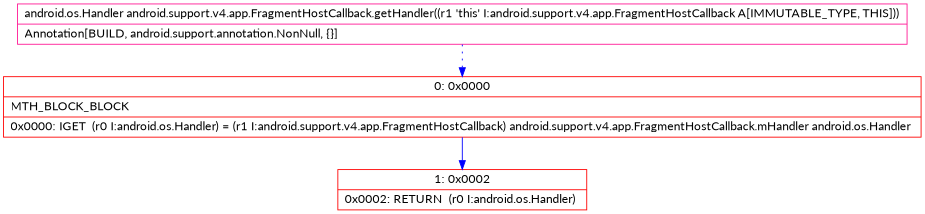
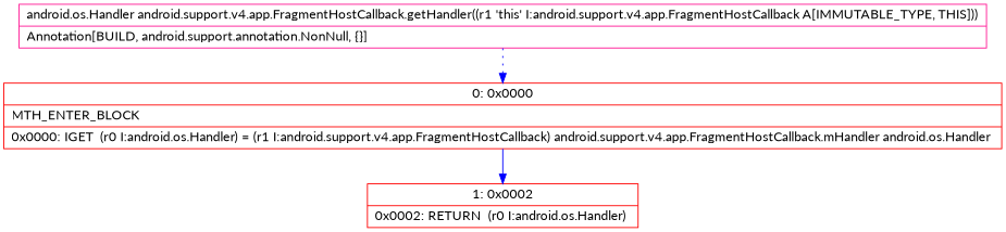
  digraph {
    fontname=Lato
    node [shape=record color=red fontname=Lato]
    edge [color=blue fontname=Lato]
-   n1 [label="{0\:\ 0x0000|MTH_BLOCK_BLOCK\l|0x0000: IGET  (r0 I:android.os.Handler) = (r1 I:android.support.v4.app.FragmentHostCallback) android.support.v4.app.FragmentHostCallback.mHandler android.os.Handler \l}"]
+   n1 [label="{0\:\ 0x0000|MTH_ENTER_BLOCK\l|0x0000: IGET  (r0 I:android.os.Handler) = (r1 I:android.support.v4.app.FragmentHostCallback) android.support.v4.app.FragmentHostCallback.mHandler android.os.Handler \l}"]
    n2 [label="{1\:\ 0x0002|0x0002: RETURN  (r0 I:android.os.Handler) \l}"]
    n3 [label="{android.os.Handler android.support.v4.app.FragmentHostCallback.getHandler((r1 'this' I:android.support.v4.app.FragmentHostCallback A[IMMUTABLE_TYPE, THIS]))  | Annotation[BUILD, android.support.annotation.NonNull, \{\}]\l}" color=deeppink]
    n1 -> n2 [style=solid]
    n3 -> n1 [style=dotted]
  }
